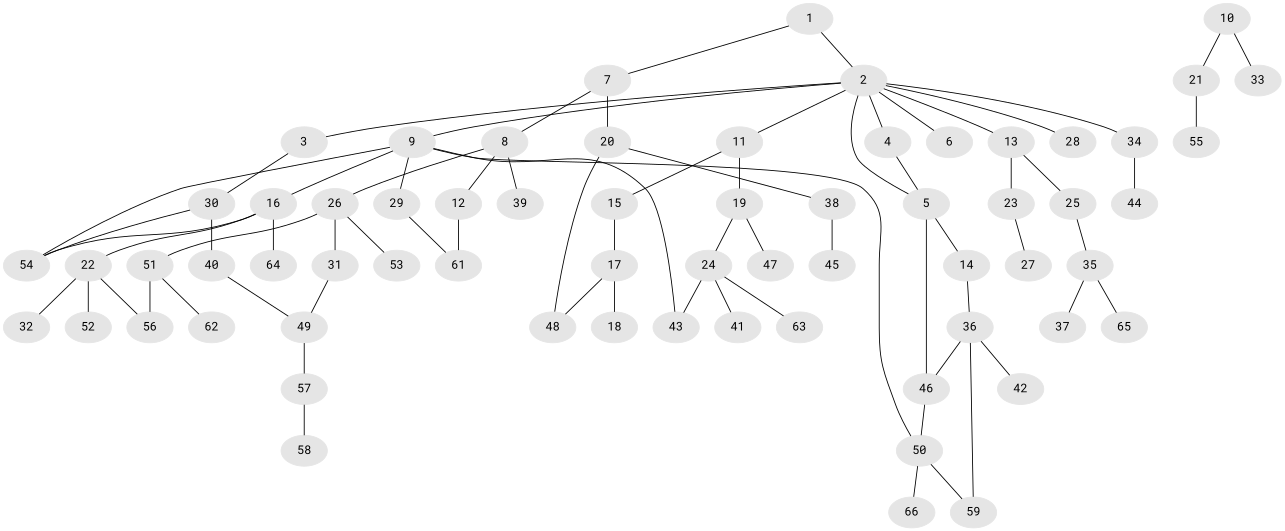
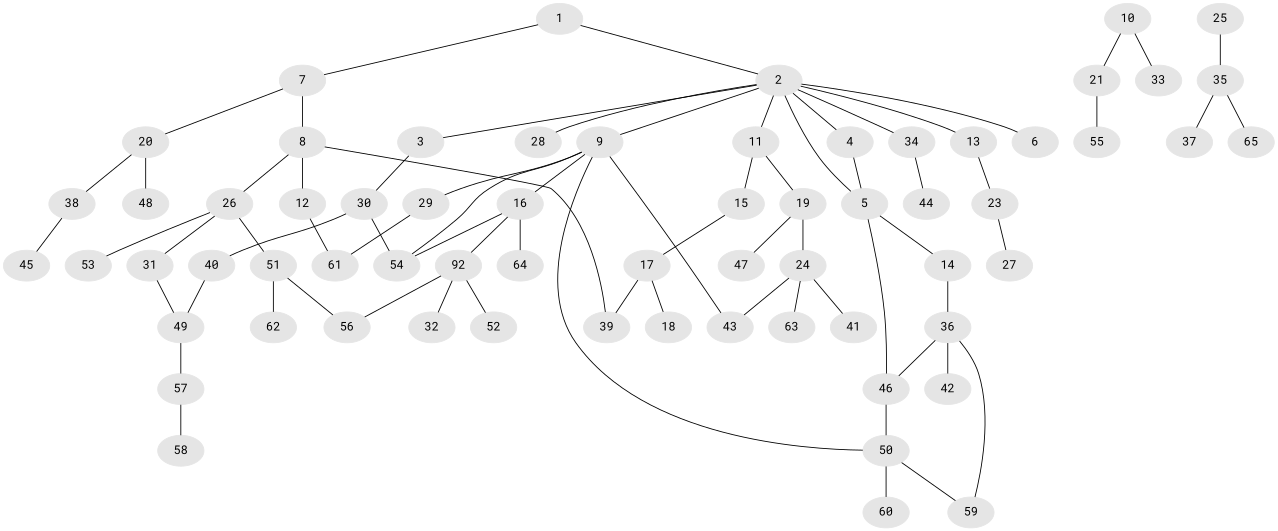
  graph {
    fontname="Roboto Mono"
    node [color=gray90 fontname="Roboto Mono" style=filled]
    edge [fontname="Roboto Mono"]
    1
    2
    7
    3
    4
    6
    9
    11
    13
    28
    34
    5
    8
    20
    30
    16
    29
    43
    50
    54
    10
    21
    33
    15
    19
    23
    25
    44
    40
    14
    46
    36
    12
    26
    39
    48
    38
    61
    31
    51
    53
-   22
+   22 [label=92]
    64
    59
-   60 [label=66]
+   60
    55
    17
    24
    47
    27
    35
    42
    18
    32
    52
    56
    41
    63
    45
    37
    65
    49
    62
    57
    58
    1 -- 2
    1 -- 7
    2 -- 3
    2 -- 4
    2 -- 6
    2 -- 9
    2 -- 11
    2 -- 13
    2 -- 28
    2 -- 34
    2 -- 5
    7 -- 8
    7 -- 20
    3 -- 30
    4 -- 5
    9 -- 16
    9 -- 29
    9 -- 43
    9 -- 50
    9 -- 54
    11 -- 15
    11 -- 19
    13 -- 23
-   13 -- 25
    34 -- 44
    5 -- 14
    5 -- 46
    8 -- 12
    8 -- 26
    8 -- 39
    20 -- 48
    20 -- 38
    30 -- 54
    30 -- 40
    16 -- 54
    16 -- 22
    16 -- 64
    29 -- 61
    50 -- 59
    50 -- 60
    10 -- 21
    10 -- 33
    21 -- 55
    15 -- 17
    19 -- 24
    19 -- 47
    23 -- 27
    25 -- 35
    40 -- 49
    14 -- 36
    46 -- 50
    36 -- 46
    36 -- 59
    36 -- 42
    12 -- 61
    26 -- 31
    26 -- 51
    26 -- 53
    38 -- 45
    31 -- 49
    51 -- 56
    51 -- 62
    22 -- 32
    22 -- 52
    22 -- 56
-   17 -- 48
+   17 -- 39
    17 -- 18
    24 -- 43
    24 -- 41
    24 -- 63
    35 -- 37
    35 -- 65
    49 -- 57
    57 -- 58
  }
